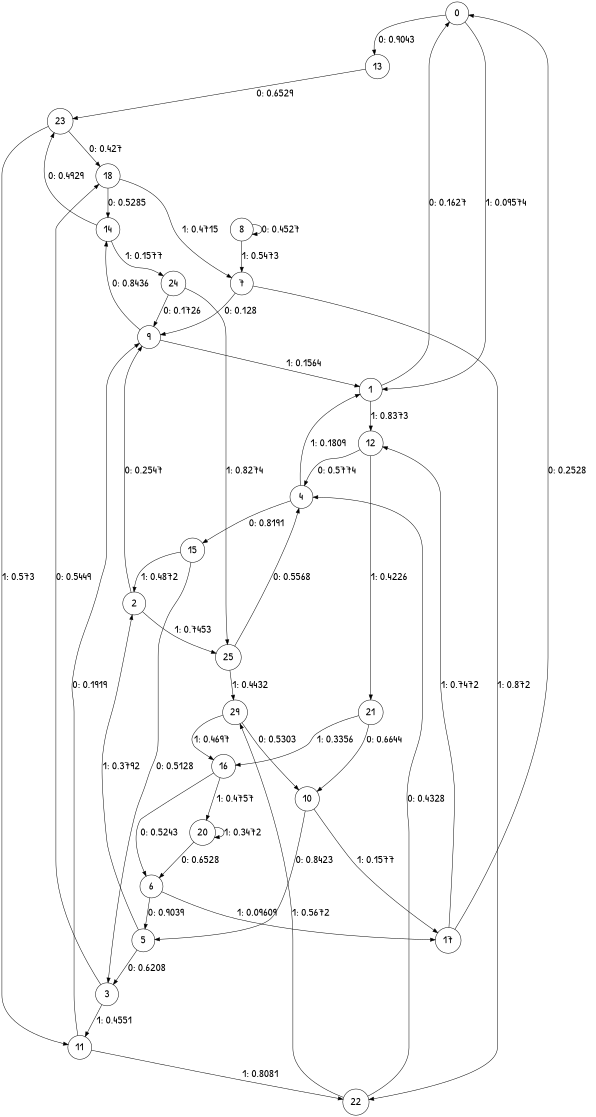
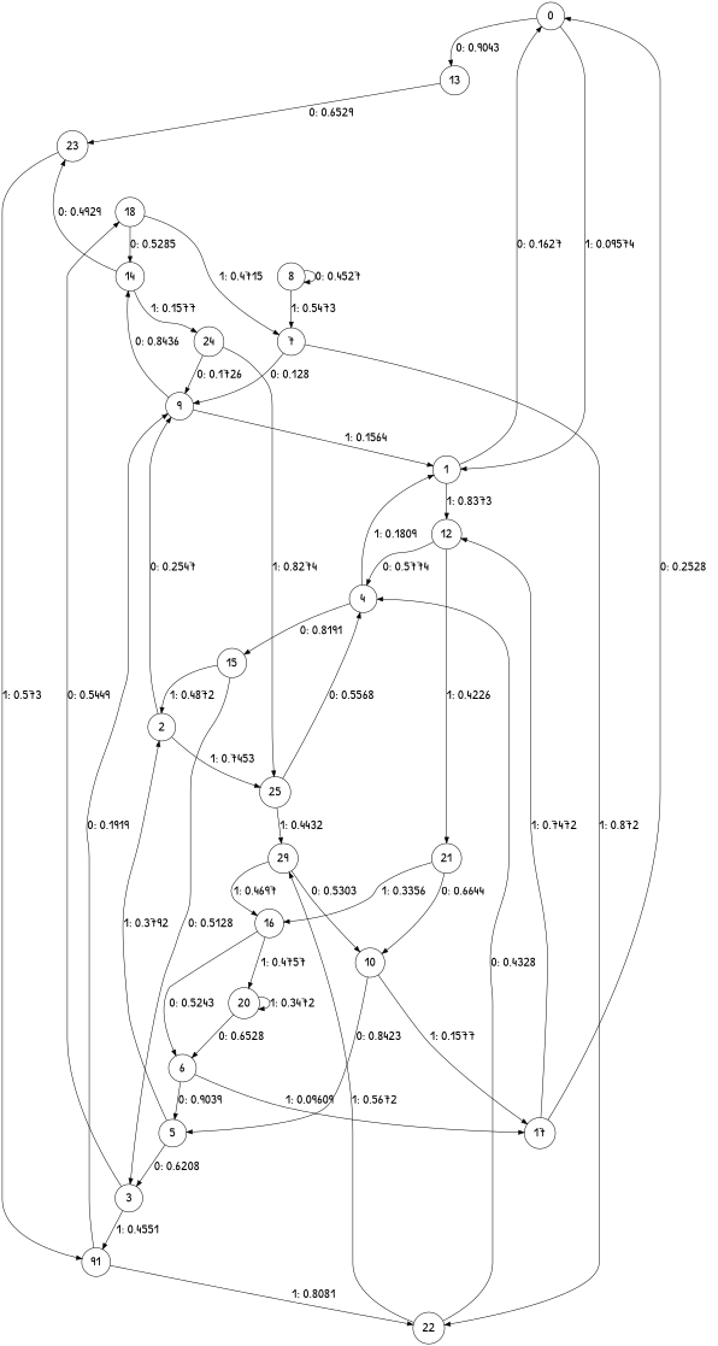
  digraph {
    fontname="Patrick Hand"
    node [fontname="Patrick Hand" fontsize=24 shape=circle]
    edge [fontname="Patrick Hand" fontsize=24]
    0
    13
    1
    23
    12
    18
-   11
+   11 [label=91]
    24
    9
    25
    4
    21
    15
    10
    16
    2
    14
    n18 [label=29]
    3
    7
    22
    8
    5
    6
    17
    20
    0 -> 13 [label="0: 0.9043   "]
    0 -> 1 [label="1: 0.09574  "]
    13 -> 23 [label="0: 0.6529   "]
    1 -> 0 [label="0: 0.1627   "]
    1 -> 12 [label="1: 0.8373   "]
-   23 -> 18 [label="0: 0.427    "]
    23 -> 11 [label="1: 0.573    "]
    12 -> 4 [label="0: 0.5774   "]
    12 -> 21 [label="1: 0.4226   "]
    18 -> 14 [label="0: 0.5285   "]
    18 -> 7 [label="1: 0.4715   "]
    11 -> 9 [label="0: 0.1919   "]
    11 -> 22 [label="1: 0.8081   "]
    24 -> 9 [label="0: 0.1726   "]
    24 -> 25 [label="1: 0.8274   "]
    9 -> 1 [label="1: 0.1564   "]
    9 -> 14 [label="0: 0.8436   "]
    25 -> 4 [label="0: 0.5568   "]
    25 -> n18 [label="1: 0.4432   "]
    4 -> 1 [label="1: 0.1809   "]
    4 -> 15 [label="0: 0.8191   "]
    21 -> 10 [label="0: 0.6644   "]
    21 -> 16 [label="1: 0.3356   "]
    15 -> 2 [label="1: 0.4872   "]
    15 -> 3 [label="0: 0.5128   "]
    10 -> 5 [label="0: 0.8423   "]
    10 -> 17 [label="1: 0.1577   "]
    16 -> 6 [label="0: 0.5243   "]
    16 -> 20 [label="1: 0.4757   "]
    2 -> 9 [label="0: 0.2547   "]
    2 -> 25 [label="1: 0.7453   "]
    14 -> 23 [label="0: 0.4929   "]
    14 -> 24 [label="1: 0.1577   "]
    n18 -> 10 [label="0: 0.5303   "]
    n18 -> 16 [label="1: 0.4697   "]
    3 -> 18 [label="0: 0.5449   "]
    3 -> 11 [label="1: 0.4551   "]
    7 -> 9 [label="0: 0.128    "]
    7 -> 22 [label="1: 0.872    "]
    22 -> 4 [label="0: 0.4328   "]
    22 -> n18 [label="1: 0.5672   "]
    8 -> 7 [label="1: 0.5473   "]
    8 -> 8 [label="0: 0.4527   "]
    5 -> 2 [label="1: 0.3792   "]
    5 -> 3 [label="0: 0.6208   "]
    6 -> 5 [label="0: 0.9039   "]
    6 -> 17 [label="1: 0.09609  "]
    17 -> 0 [label="0: 0.2528   "]
    17 -> 12 [label="1: 0.7472   "]
    20 -> 6 [label="0: 0.6528   "]
    20 -> 20 [label="1: 0.3472   "]
  }
